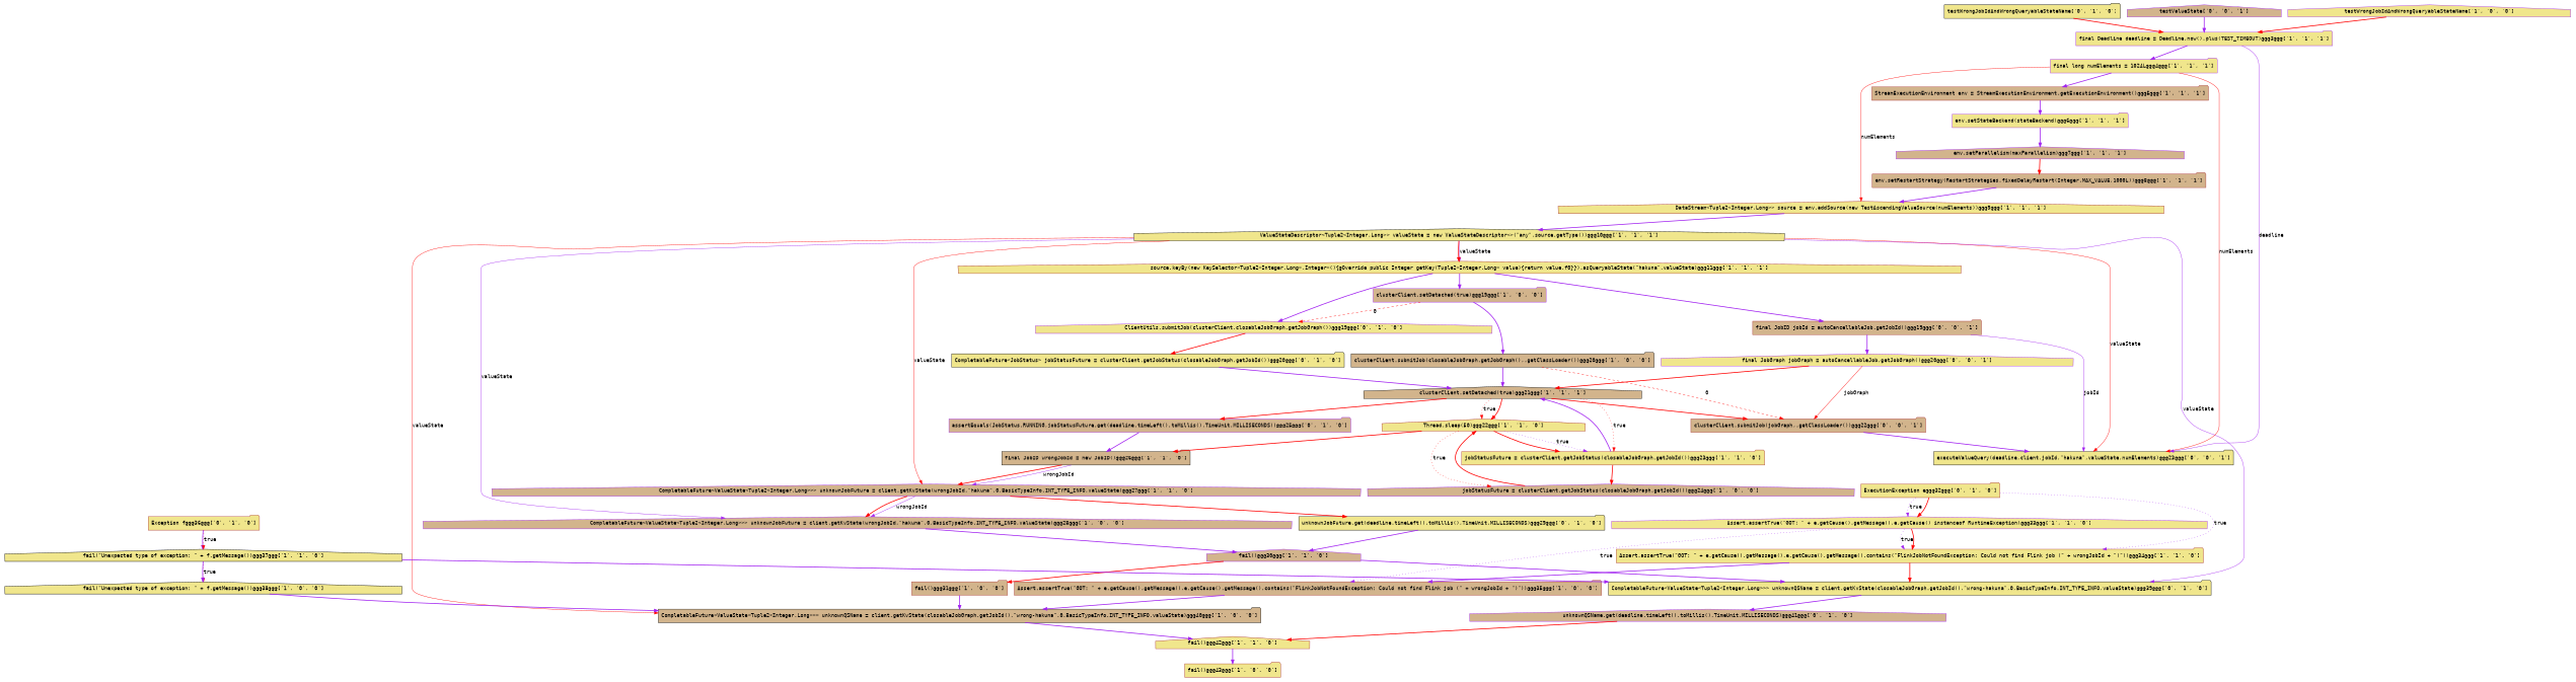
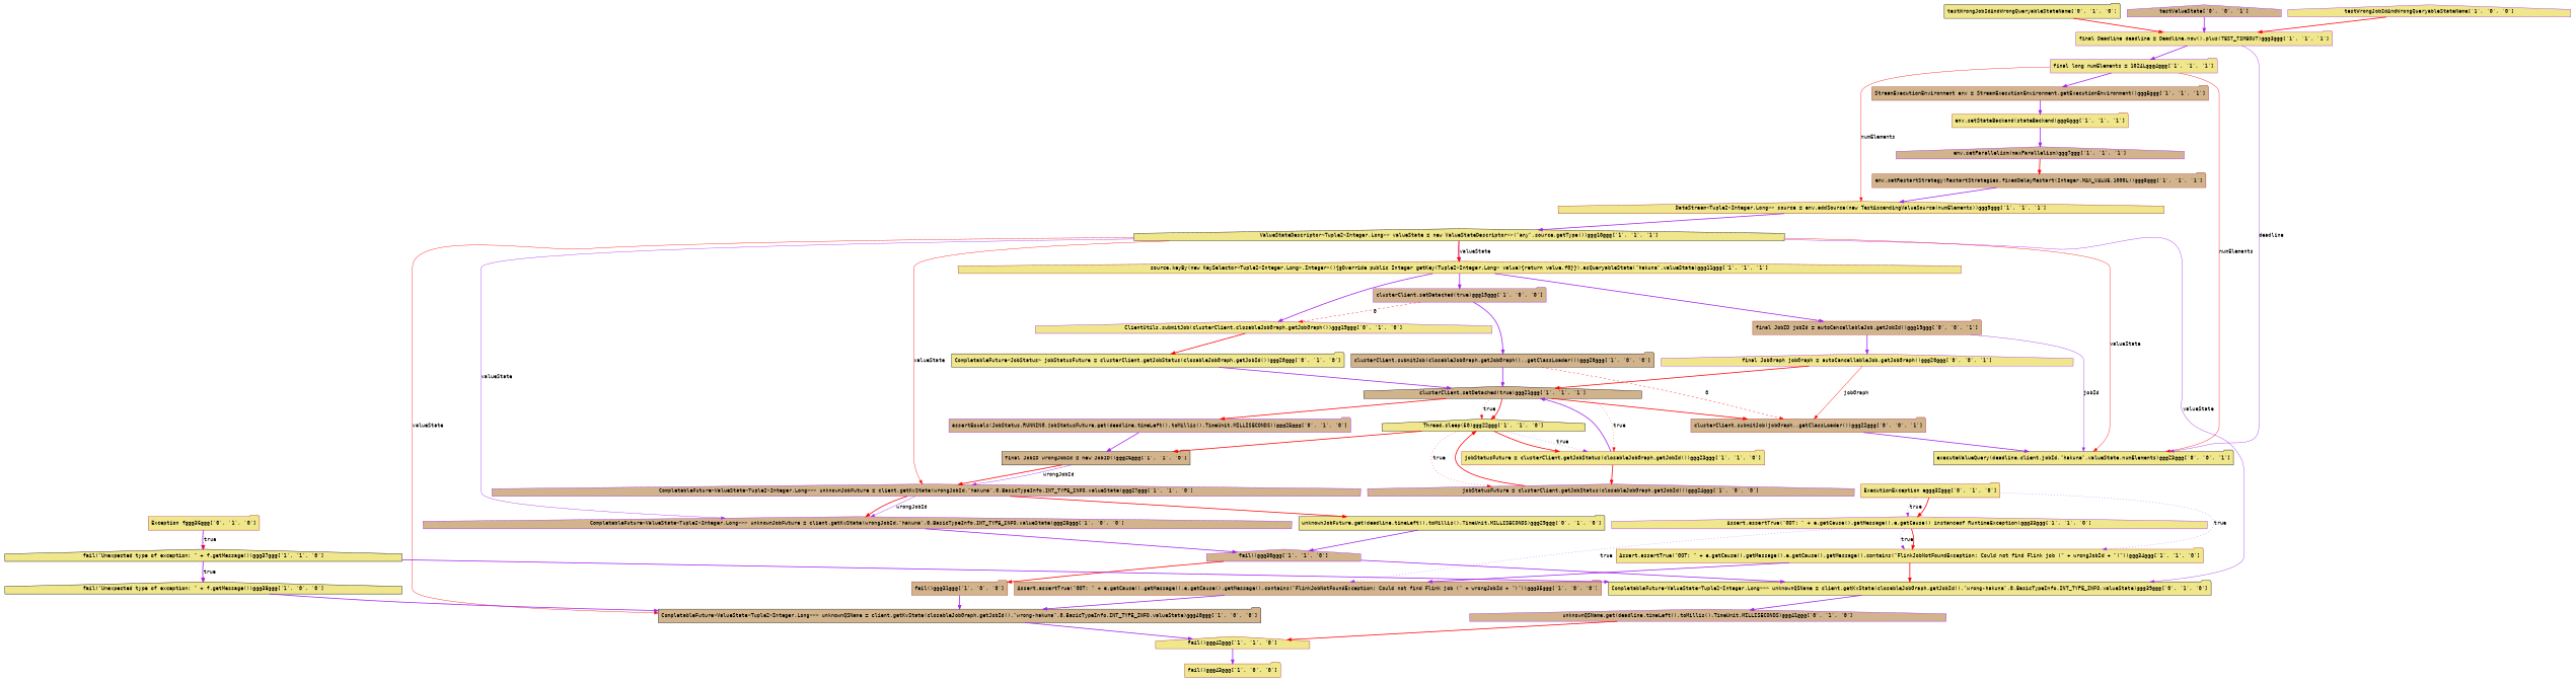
  digraph {
    fontname="DejaVu Sans Mono"
    node [color=purple fillcolor=khaki fontname="DejaVu Sans Mono" shape=folder style=filled]
    edge [color=purple fontname="DejaVu Sans Mono" style=bold]
    n1 [color=brown fillcolor=tan label="StreamExecutionEnvironment env = StreamExecutionEnvironment.getExecutionEnvironment()@@@5@@@['1', '1', '1']"]
-   n2 [label="env.setStateBackend(stateBackend)@@@6@@@['1', '1', '1']"]
+   n2 [color=brown label="env.setStateBackend(stateBackend)@@@6@@@['1', '1', '1']"]
    n3 [fillcolor=tan label="env.setParallelism(maxParallelism)@@@7@@@['1', '1', '1']" shape=house]
    n4 [color=black fillcolor=tan label="clusterClient.submitJob(closableJobGraph.getJobGraph(),.getClassLoader())@@@20@@@['1', '0', '0']"]
    n5 [color=black fillcolor=tan label="clusterClient.setDetached(true)@@@21@@@['1', '1', '1']" shape=house]
    n6 [color=brown fillcolor=tan label="clusterClient.submitJob(jobGraph,.getClassLoader())@@@22@@@['0', '0', '1']"]
-   n7 [color=brown label="Thread.sleep(50)@@@22@@@['1', '1', '0']" shape=house]
+   n7 [color=black label="Thread.sleep(50)@@@22@@@['1', '1', '0']" shape=house]
    n8 [color=brown label="jobStatusFuture = clusterClient.getJobStatus(closableJobGraph.getJobId())@@@23@@@['1', '1', '0']"]
    n9 [fillcolor=tan label="assertEquals(JobStatus.RUNNING,jobStatusFuture.get(deadline.timeLeft().toMillis(),TimeUnit.MILLISECONDS))@@@25@@@['0', '1', '0']"]
    n10 [color=black label="executeValueQuery(deadline,client,jobId,\"hakuna\",valueState,numElements)@@@23@@@['0', '0', '1']"]
    n11 [color=brown label="ExecutionException e@@@32@@@['0', '1', '0']"]
    n12 [label="Assert.assertTrue(\"GOT: \" + e.getCause().getMessage(),e.getCause() instanceof RuntimeException)@@@33@@@['1', '1', '0']" shape=house]
    n13 [color=brown label="Assert.assertTrue(\"GOT: \" + e.getCause().getMessage(),e.getCause().getMessage().contains(\"FlinkJobNotFoundException: Could not find Flink job (\" + wrongJobId + \")\"))@@@34@@@['1', '1', '0']"]
    n14 [color=brown fillcolor=tan label="Assert.assertTrue(\"GOT: \" + e.getCause().getMessage(),e.getCause().getMessage().contains(\"FlinkJobNotFoundException: Could not find Flink job (\" + wrongJobId + \")\"))@@@35@@@['1', '0', '0']"]
    n15 [color=black label="CompletableFuture<ValueState<Tuple2<Integer,Long>>> unknownQSName = client.getKvState(closableJobGraph.getJobId(),\"wrong-hakuna\",0,BasicTypeInfo.INT_TYPE_INFO,valueState)@@@39@@@['0', '1', '0']"]
    n16 [color=brown fillcolor=tan label="fail()@@@31@@@['1', '0', '0']"]
    n17 [color=black fillcolor=tan label="CompletableFuture<ValueState<Tuple2<Integer,Long>>> unknownQSName = client.getKvState(closableJobGraph.getJobId(),\"wrong-hakuna\",0,BasicTypeInfo.INT_TYPE_INFO,valueState)@@@40@@@['1', '0', '0']"]
    n18 [color=brown label="fail()@@@42@@@['1', '1', '0']" shape=house]
    n19 [color=brown label="fail()@@@43@@@['1', '0', '0']"]
    n20 [color=brown fillcolor=tan label="env.setRestartStrategy(RestartStrategies.fixedDelayRestart(Integer.MAX_VALUE,1000L))@@@8@@@['1', '1', '1']"]
    n21 [color=brown label="DataStream<Tuple2<Integer,Long>> source = env.addSource(new TestAscendingValueSource(numElements))@@@9@@@['1', '1', '1']" shape=house]
    n22 [color=black label="ValueStateDescriptor<Tuple2<Integer,Long>> valueState = new ValueStateDescriptor<>(\"any\",source.getType())@@@10@@@['1', '1', '1']" shape=house]
    n23 [color=black fillcolor=tan label="final JobID wrongJobId = new JobID()@@@26@@@['1', '1', '0']"]
    n24 [fillcolor=tan label="jobStatusFuture = clusterClient.getJobStatus(closableJobGraph.getJobId())@@@24@@@['1', '0', '0']" shape=house]
    n25 [fillcolor=tan label="CompletableFuture<ValueState<Tuple2<Integer,Long>>> unknownJobFuture = client.getKvState(wrongJobId,\"hakuna\",0,BasicTypeInfo.INT_TYPE_INFO,valueState)@@@27@@@['1', '1', '0']" shape=house]
    n26 [label="final long numElements = 1024L@@@4@@@['1', '1', '1']"]
    n27 [fillcolor=tan label="CompletableFuture<ValueState<Tuple2<Integer,Long>>> unknownJobFuture = client.getKvState(wrongJobId,\"hakuna\",0,BasicTypeInfo.INT_TYPE_INFO,valueState)@@@28@@@['1', '0', '0']" shape=house]
    n28 [color=black label="unknownJobFuture.get(deadline.timeLeft().toMillis(),TimeUnit.MILLISECONDS)@@@29@@@['0', '1', '0']"]
    n29 [fillcolor=tan label="fail()@@@30@@@['1', '1', '0']" shape=house]
    n30 [fillcolor=tan label="unknownQSName.get(deadline.timeLeft().toMillis(),TimeUnit.MILLISECONDS)@@@41@@@['0', '1', '0']" shape=house]
    n31 [label="final Deadline deadline = Deadline.now().plus(TEST_TIMEOUT)@@@3@@@['1', '1', '1']"]
    n32 [color=black label="fail(\"Unexpected type of exception: \" + f.getMessage())@@@37@@@['1', '1', '0']" shape=house]
    n33 [color=black label="fail(\"Unexpected type of exception: \" + f.getMessage())@@@38@@@['1', '0', '0']" shape=house]
    n34 [label="final JobGraph jobGraph = autoCancellableJob.getJobGraph()@@@20@@@['0', '0', '1']" shape=house]
    n35 [color=black label="CompletableFuture<JobStatus> jobStatusFuture = clusterClient.getJobStatus(closableJobGraph.getJobId())@@@20@@@['0', '1', '0']"]
    n36 [color=black label="testWrongJobIdAndWrongQueryableStateName['0', '1', '0']"]
    n37 [color=brown fillcolor=tan label="final JobID jobId = autoCancellableJob.getJobId()@@@19@@@['0', '0', '1']"]
    n38 [label="ClientUtils.submitJob(clusterClient,closableJobGraph.getJobGraph())@@@19@@@['0', '1', '0']" shape=house]
    n39 [fillcolor=tan label="testValueState['0', '0', '1']" shape=house]
    n40 [color=brown label="source.keyBy(new KeySelector<Tuple2<Integer,Long>,Integer>(){@Override public Integer getKey(Tuple2<Integer,Long> value){return value.f0}}).asQueryableState(\"hakuna\",valueState)@@@11@@@['1', '1', '1']" shape=house]
    n41 [color=brown label="Exception f@@@36@@@['0', '1', '0']"]
    n42 [label="testWrongJobIdAndWrongQueryableStateName['1', '0', '0']" shape=house]
    n43 [fillcolor=tan label="clusterClient.setDetached(true)@@@19@@@['1', '0', '0']"]
    n1 -> n2
    n2 -> n3
    n3 -> n20 [color=red]
    n4 -> n5
    n4 -> n6 [color=red label=0 style=dashed]
    n5 -> n6 [color=red]
    n5 -> n7 [color=red]
    n5 -> n7 [color=red label=true style=dotted]
    n5 -> n8 [color=red label=true style=dotted]
    n5 -> n9 [color=red]
    n6 -> n10
    n7 -> n8 [color=red]
    n7 -> n8 [label=true style=dotted]
    n7 -> n23 [color=red]
    n7 -> n24 [color=red label=true style=dotted]
    n8 -> n5
    n8 -> n24 [color=red]
    n9 -> n23
    n11 -> n12 [color=red]
    n11 -> n12 [label=true style=dotted]
    n11 -> n13 [label=true style=dotted]
    n12 -> n13 [label=true style=dotted]
    n12 -> n13 [color=red]
    n12 -> n14 [label=true style=dotted]
    n13 -> n14
    n13 -> n15 [color=red]
    n14 -> n17
    n15 -> n30
    n16 -> n17
    n17 -> n18
    n18 -> n19
    n20 -> n21
    n21 -> n22
    n22 -> n10 [color=red label=valueState style=solid]
    n22 -> n15 [label=valueState style=solid]
    n22 -> n17 [color=red label=valueState style=solid]
    n22 -> n25 [color=red label=valueState style=solid]
    n22 -> n27 [label=valueState style=solid]
    n22 -> n40 [label=valueState style=solid]
    n22 -> n40 [color=red]
    n23 -> n25 [color=red]
    n23 -> n25 [label=wrongJobId style=solid]
    n24 -> n7 [color=red]
    n25 -> n27 [label=wrongJobId style=solid]
    n25 -> n27 [color=red]
    n25 -> n28 [color=red]
    n26 -> n1
    n26 -> n10 [color=red label=numElements style=solid]
    n26 -> n21 [color=red label=numElements style=solid]
    n27 -> n29
    n28 -> n29
    n29 -> n15
    n29 -> n16 [color=red]
    n30 -> n18 [color=red]
    n31 -> n10 [label=deadline style=solid]
    n31 -> n26
    n32 -> n15
    n32 -> n33 [color=red label=true style=dotted]
    n32 -> n33
    n33 -> n17
    n34 -> n5 [color=red]
    n34 -> n6 [color=red label=jobGraph style=solid]
    n35 -> n5
    n36 -> n31 [color=red]
    n37 -> n10 [label=jobId style=solid]
    n37 -> n34
    n38 -> n35 [color=red]
    n39 -> n31
    n40 -> n37
    n40 -> n38
    n40 -> n43
    n41 -> n32
    n41 -> n32 [color=red label=true style=dotted]
    n42 -> n31 [color=red]
    n43 -> n4
    n43 -> n38 [color=red label=0 style=dashed]
  }
